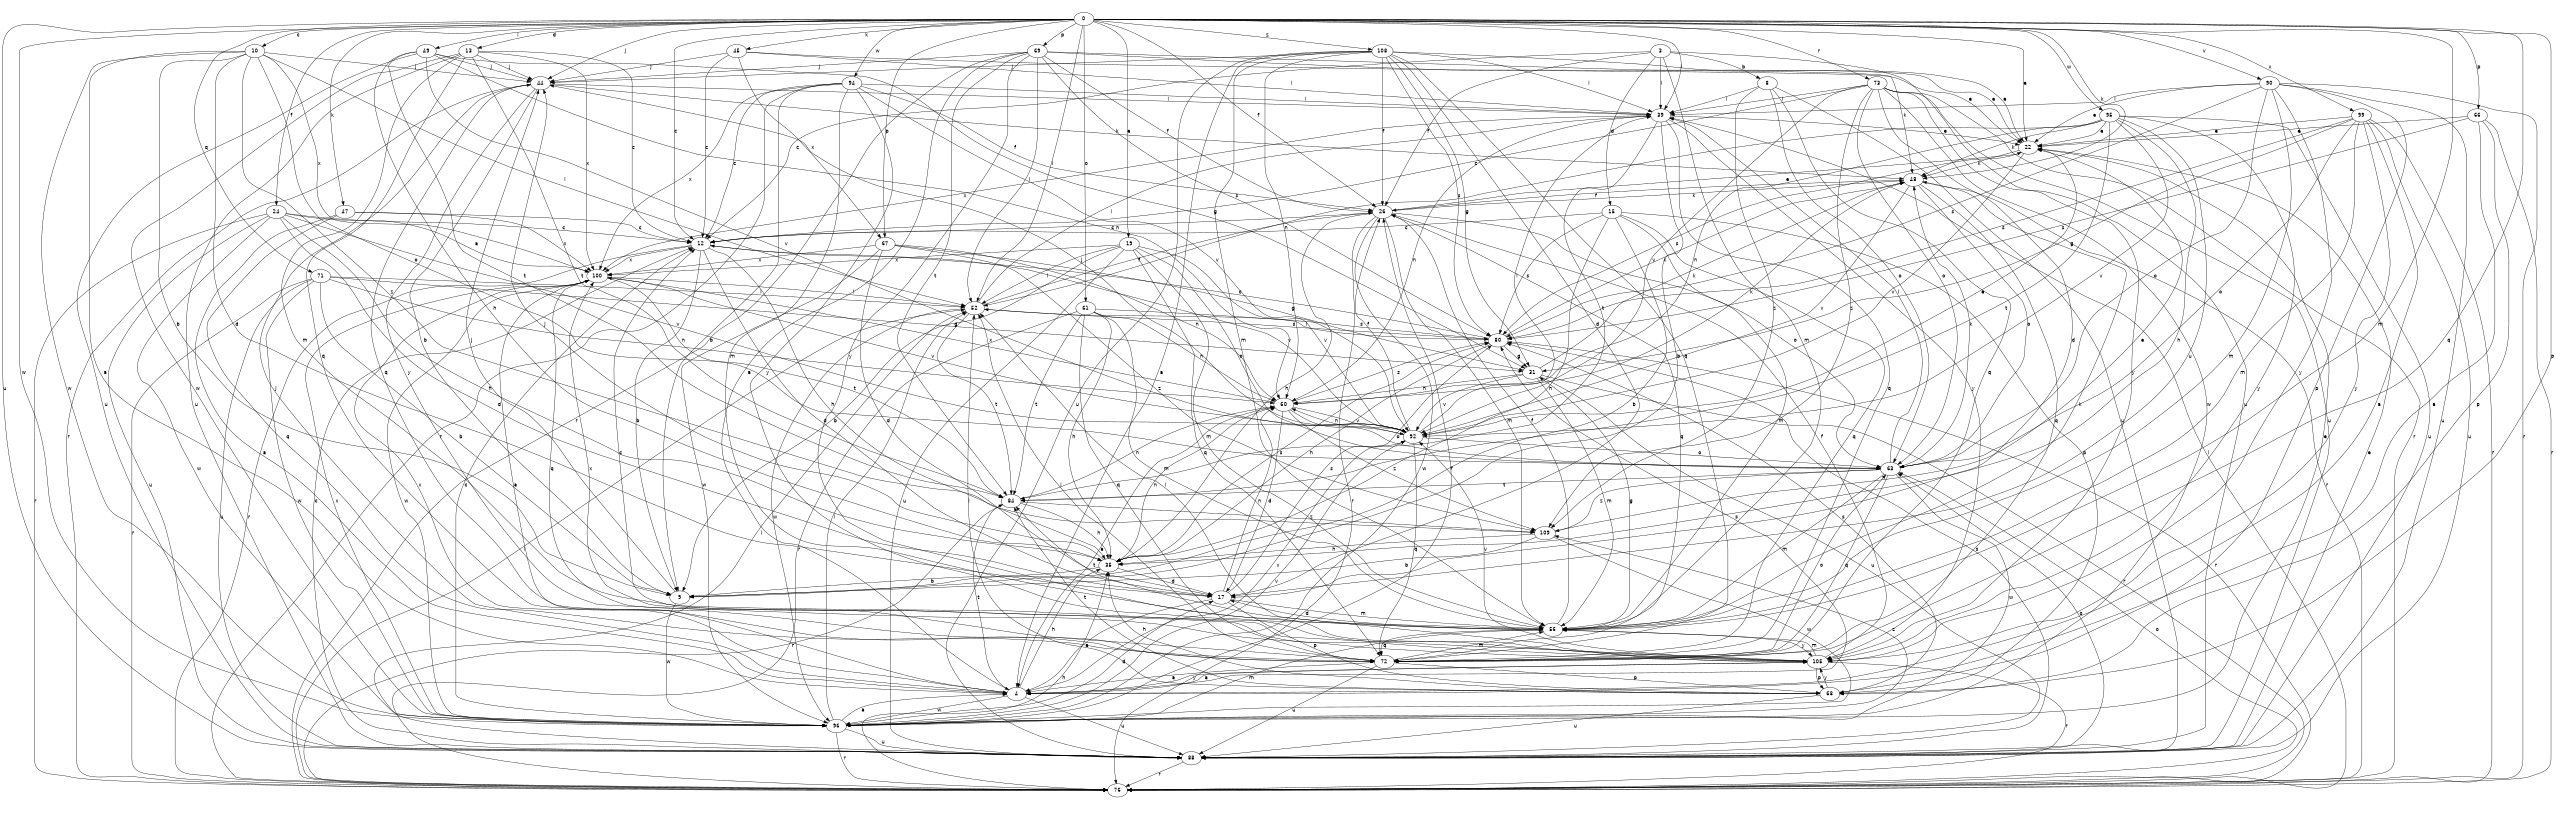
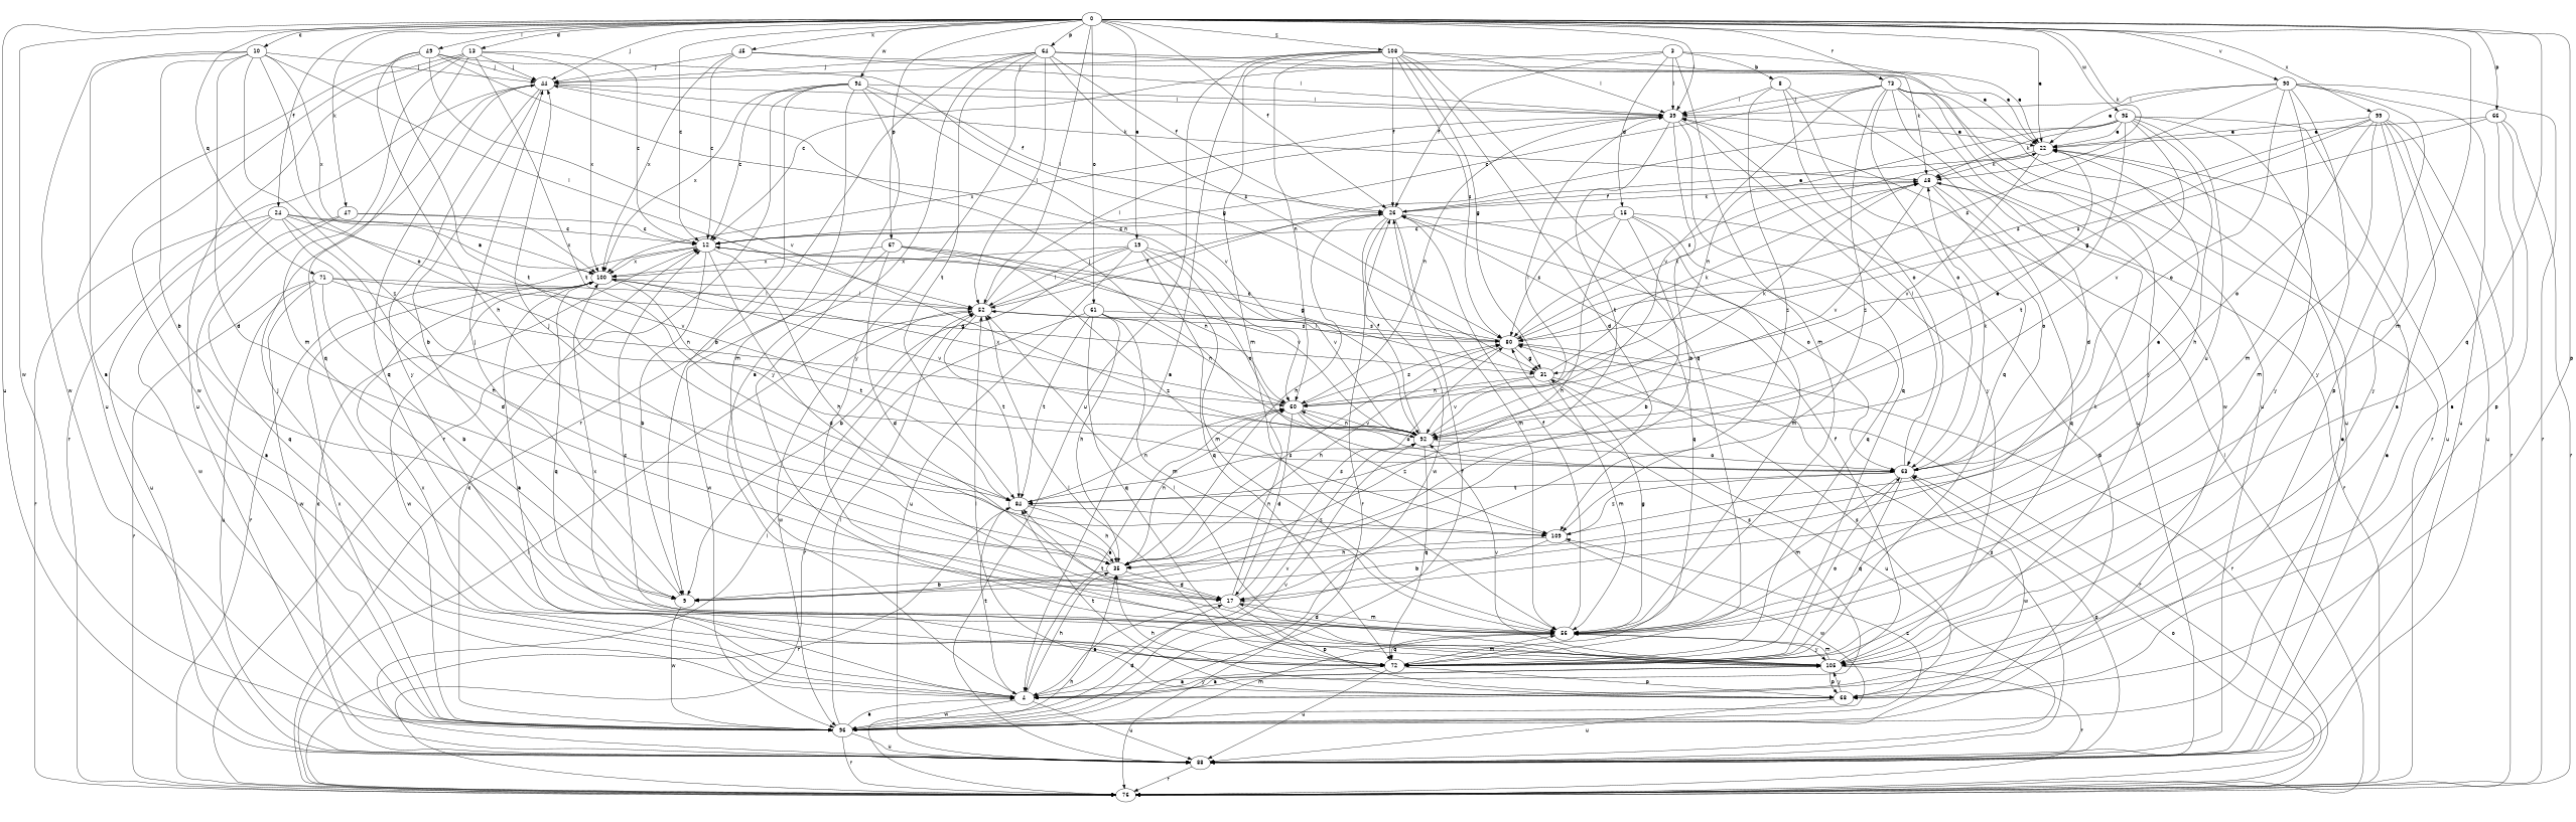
  strict digraph {
    fontname="DejaVu Sans"
    node [fontname="DejaVu Sans"]
    edge [fontname="DejaVu Sans"]
    0
    10
    12
    13
    19
    22
    24
    26
    39
    44
    45
    47
    48
    49
    52
    56
    61
-   64 [label=69]
+   64
    66
    67
    68
    71
    72
    73
    88
    90
    94
    95
    96
    99
    108
    4
    100
    63
    109
    9
    17
    35
    92
    76
    84
    80
    105
    60
    31
    3
    8
    15
    0 -> 10 [label=c]
    0 -> 12 [label=c]
    0 -> 13 [label=d]
    0 -> 19 [label=e]
    0 -> 22 [label=e]
    0 -> 24 [label=f]
    0 -> 26 [label=f]
    0 -> 39 [label=i]
    0 -> 44 [label=j]
    0 -> 45 [label=k]
    0 -> 47 [label=k]
    0 -> 48 [label=k]
    0 -> 49 [label=l]
    0 -> 52 [label=l]
    0 -> 56 [label=m]
    0 -> 61 [label=o]
    0 -> 64 [label=p]
    0 -> 66 [label=p]
    0 -> 67 [label=p]
    0 -> 68 [label=p]
    0 -> 71 [label=q]
    0 -> 72 [label=q]
    0 -> 73 [label=r]
    0 -> 88 [label=u]
    0 -> 90 [label=v]
    0 -> 94 [label=w]
    0 -> 95 [label=w]
    0 -> 96 [label=w]
    0 -> 99 [label=x]
    0 -> 108 [label=z]
    10 -> 44 [label=j]
    10 -> 52 [label=l]
    10 -> 96 [label=w]
    10 -> 4 [label=a]
    10 -> 100 [label=x]
    10 -> 63 [label=o]
    10 -> 109 [label=z]
    10 -> 9 [label=b]
    10 -> 17 [label=d]
    12 -> 100 [label=x]
    12 -> 9 [label=b]
    12 -> 17 [label=d]
    12 -> 35 [label=h]
    12 -> 92 [label=v]
    12 -> 76 [label=r]
    13 -> 12 [label=c]
    13 -> 44 [label=j]
    13 -> 56 [label=m]
    13 -> 72 [label=q]
    13 -> 88 [label=u]
    13 -> 96 [label=w]
    13 -> 100 [label=x]
    13 -> 84 [label=t]
    19 -> 52 [label=l]
    19 -> 56 [label=m]
    19 -> 72 [label=q]
    19 -> 88 [label=u]
    19 -> 100 [label=x]
    19 -> 63 [label=o]
    19 -> 9 [label=b]
    19 -> 92 [label=v]
    22 -> 48 [label=k]
    22 -> 92 [label=v]
    22 -> 80 [label=s]
    24 -> 12 [label=c]
    24 -> 88 [label=u]
    24 -> 96 [label=w]
    24 -> 100 [label=a]
    24 -> 17 [label=d]
    24 -> 35 [label=h]
    24 -> 92 [label=v]
    24 -> 76 [label=r]
    26 -> 12 [label=c]
    26 -> 22 [label=e]
    26 -> 48 [label=k]
    26 -> 56 [label=m]
    26 -> 72 [label=q]
    26 -> 96 [label=w]
    26 -> 63 [label=o]
    26 -> 35 [label=h]
    26 -> 76 [label=r]
    39 -> 22 [label=e]
    39 -> 72 [label=q]
    39 -> 100 [label=x]
    39 -> 9 [label=b]
    39 -> 84 [label=t]
    39 -> 105 [label=y]
    39 -> 60 [label=n]
    44 -> 39 [label=i]
    44 -> 48 [label=k]
    44 -> 72 [label=q]
    44 -> 9 [label=b]
    44 -> 76 [label=r]
    44 -> 105 [label=y]
    45 -> 12 [label=c]
    45 -> 22 [label=e]
    45 -> 39 [label=i]
    45 -> 44 [label=j]
-   45 -> 67 [label=x]
+   45 -> 100 [label=x]
    47 -> 12 [label=c]
    47 -> 72 [label=q]
    47 -> 4 [label=a]
    47 -> 100 [label=x]
    48 -> 26 [label=f]
    48 -> 72 [label=q]
    48 -> 63 [label=o]
    48 -> 92 [label=v]
    48 -> 76 [label=r]
    49 -> 44 [label=j]
    49 -> 88 [label=u]
    49 -> 35 [label=h]
    49 -> 92 [label=v]
    49 -> 84 [label=t]
    49 -> 60 [label=n]
    49 -> 31 [label=g]
    52 -> 26 [label=f]
    52 -> 39 [label=i]
    52 -> 96 [label=w]
    52 -> 84 [label=t]
    52 -> 80 [label=s]
    56 -> 26 [label=f]
    56 -> 48 [label=k]
    56 -> 72 [label=q]
    56 -> 17 [label=d]
    56 -> 84 [label=t]
    56 -> 105 [label=y]
    56 -> 31 [label=g]
    61 -> 56 [label=m]
    61 -> 72 [label=q]
    61 -> 35 [label=h]
    61 -> 76 [label=r]
    61 -> 84 [label=t]
    61 -> 80 [label=s]
    61 -> 60 [label=n]
    64 -> 22 [label=e]
    64 -> 26 [label=f]
    64 -> 44 [label=j]
    64 -> 48 [label=k]
    64 -> 52 [label=l]
    64 -> 4 [label=a]
    64 -> 76 [label=r]
    64 -> 84 [label=t]
    64 -> 80 [label=s]
    64 -> 105 [label=y]
    66 -> 22 [label=e]
    66 -> 68 [label=p]
    66 -> 4 [label=a]
    66 -> 76 [label=r]
    66 -> 80 [label=s]
    67 -> 96 [label=w]
    67 -> 100 [label=x]
    67 -> 109 [label=z]
    67 -> 17 [label=d]
    67 -> 60 [label=n]
    67 -> 31 [label=g]
    68 -> 52 [label=l]
    68 -> 88 [label=u]
    68 -> 35 [label=h]
    68 -> 84 [label=t]
    68 -> 80 [label=s]
    68 -> 105 [label=y]
    71 -> 52 [label=l]
    71 -> 88 [label=u]
    71 -> 96 [label=w]
    71 -> 9 [label=b]
    71 -> 76 [label=r]
    71 -> 60 [label=n]
    71 -> 31 [label=g]
    72 -> 52 [label=l]
    72 -> 56 [label=m]
    72 -> 68 [label=p]
    72 -> 88 [label=u]
    72 -> 4 [label=a]
    72 -> 63 [label=o]
    73 -> 12 [label=c]
    73 -> 39 [label=i]
    73 -> 88 [label=u]
    73 -> 96 [label=w]
    73 -> 63 [label=o]
    73 -> 109 [label=z]
    73 -> 17 [label=d]
    73 -> 92 [label=v]
    73 -> 76 [label=r]
    73 -> 105 [label=y]
    88 -> 12 [label=c]
    88 -> 22 [label=e]
    88 -> 52 [label=l]
    88 -> 63 [label=o]
    88 -> 76 [label=r]
    88 -> 80 [label=s]
    90 -> 22 [label=e]
    90 -> 39 [label=i]
    90 -> 56 [label=m]
    90 -> 68 [label=p]
    90 -> 88 [label=u]
    90 -> 63 [label=o]
    90 -> 76 [label=r]
    90 -> 80 [label=s]
    90 -> 105 [label=y]
    94 -> 12 [label=c]
    94 -> 26 [label=f]
    94 -> 39 [label=i]
    94 -> 56 [label=m]
    94 -> 100 [label=x]
    94 -> 9 [label=b]
    94 -> 92 [label=v]
    94 -> 76 [label=r]
    94 -> 105 [label=y]
    95 -> 22 [label=e]
    95 -> 48 [label=k]
    95 -> 52 [label=l]
    95 -> 88 [label=u]
    95 -> 17 [label=u]
    95 -> 35 [label=h]
    95 -> 92 [label=v]
    95 -> 84 [label=t]
    95 -> 105 [label=y]
    95 -> 60 [label=n]
    96 -> 12 [label=c]
    96 -> 22 [label=e]
    96 -> 26 [label=f]
    96 -> 52 [label=l]
    96 -> 56 [label=m]
    96 -> 88 [label=u]
    96 -> 4 [label=a]
    96 -> 100 [label=x]
    96 -> 109 [label=z]
    96 -> 17 [label=d]
    96 -> 92 [label=v]
    96 -> 76 [label=r]
    99 -> 22 [label=e]
    99 -> 56 [label=m]
    99 -> 88 [label=u]
    99 -> 4 [label=a]
    99 -> 63 [label=o]
    99 -> 76 [label=r]
    99 -> 80 [label=s]
    99 -> 105 [label=y]
    99 -> 31 [label=g]
    108 -> 22 [label=e]
    108 -> 26 [label=f]
    108 -> 39 [label=i]
    108 -> 44 [label=j]
    108 -> 56 [label=m]
    108 -> 72 [label=q]
    108 -> 88 [label=u]
    108 -> 4 [label=a]
    108 -> 17 [label=d]
    108 -> 80 [label=s]
    108 -> 60 [label=n]
    108 -> 31 [label=g]
    4 -> 44 [label=j]
    4 -> 88 [label=u]
    4 -> 96 [label=w]
    4 -> 100 [label=x]
    4 -> 35 [label=h]
    4 -> 92 [label=v]
    4 -> 84 [label=t]
    4 -> 80 [label=s]
    4 -> 105 [label=y]
    100 -> 52 [label=l]
    100 -> 72 [label=q]
    100 -> 96 [label=w]
    100 -> 4 [label=a]
    100 -> 92 [label=v]
    100 -> 84 [label=t]
    63 -> 39 [label=i]
    63 -> 48 [label=k]
    63 -> 56 [label=m]
    63 -> 72 [label=q]
    63 -> 96 [label=w]
    63 -> 109 [label=z]
    63 -> 84 [label=t]
    109 -> 22 [label=e]
    109 -> 96 [label=w]
    109 -> 9 [label=b]
    109 -> 35 [label=h]
    9 -> 44 [label=j]
    9 -> 96 [label=w]
    17 -> 56 [label=m]
    17 -> 68 [label=p]
    17 -> 4 [label=a]
    17 -> 80 [label=s]
    17 -> 60 [label=n]
    35 -> 44 [label=j]
    35 -> 9 [label=b]
    35 -> 17 [label=d]
    35 -> 80 [label=s]
    35 -> 60 [label=n]
    92 -> 22 [label=e]
    92 -> 26 [label=f]
    92 -> 39 [label=i]
    92 -> 44 [label=j]
    92 -> 72 [label=q]
    92 -> 63 [label=o]
    92 -> 60 [label=n]
    76 -> 39 [label=i]
    76 -> 52 [label=l]
    76 -> 63 [label=o]
    76 -> 35 [label=h]
    84 -> 109 [label=z]
    84 -> 35 [label=h]
    84 -> 76 [label=r]
    84 -> 60 [label=n]
    80 -> 12 [label=c]
    80 -> 48 [label=k]
    80 -> 52 [label=l]
    80 -> 35 [label=h]
    80 -> 76 [label=r]
    80 -> 31 [label=g]
    105 -> 12 [label=c]
    105 -> 26 [label=f]
    105 -> 52 [label=l]
    105 -> 56 [label=m]
    105 -> 68 [label=p]
    105 -> 4 [label=a]
    105 -> 100 [label=x]
    105 -> 92 [label=v]
    105 -> 76 [label=r]
    60 -> 48 [label=k]
    60 -> 4 [label=a]
    60 -> 100 [label=x]
    60 -> 63 [label=o]
    60 -> 109 [label=z]
    60 -> 17 [label=d]
    60 -> 92 [label=v]
    60 -> 80 [label=s]
    31 -> 48 [label=k]
    31 -> 56 [label=m]
    31 -> 88 [label=u]
    31 -> 92 [label=v]
    31 -> 76 [label=r]
    31 -> 60 [label=n]
    3 -> 12 [label=c]
    3 -> 26 [label=f]
    3 -> 39 [label=i]
    3 -> 56 [label=m]
    3 -> 88 [label=u]
    3 -> 8 [label=b]
    3 -> 15 [label=d]
    8 -> 39 [label=i]
    8 -> 72 [label=q]
    8 -> 88 [label=u]
    8 -> 63 [label=o]
    8 -> 109 [label=z]
    15 -> 12 [label=c]
    15 -> 56 [label=m]
    15 -> 68 [label=p]
    15 -> 72 [label=q]
    15 -> 9 [label=b]
    15 -> 35 [label=h]
    15 -> 80 [label=s]
  }
